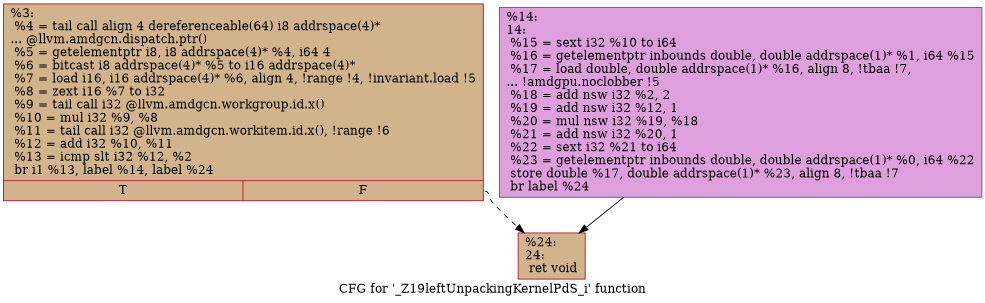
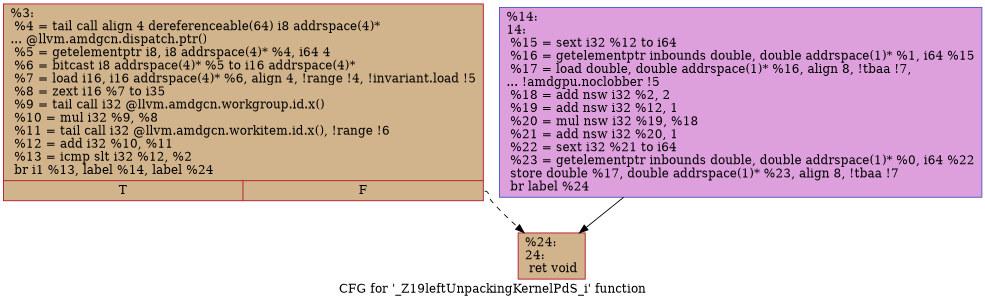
  digraph {
    label="CFG for '_Z19leftUnpackingKernelPdS_i' function"
    node [color="#b70d28ff" fillcolor=tan shape=record style=filled]
-   n1 [label="{%3:\l  %4 = tail call align 4 dereferenceable(64) i8 addrspace(4)*\l... @llvm.amdgcn.dispatch.ptr()\l  %5 = getelementptr i8, i8 addrspace(4)* %4, i64 4\l  %6 = bitcast i8 addrspace(4)* %5 to i16 addrspace(4)*\l  %7 = load i16, i16 addrspace(4)* %6, align 4, !range !4, !invariant.load !5\l  %8 = zext i16 %7 to i32\l  %9 = tail call i32 @llvm.amdgcn.workgroup.id.x()\l  %10 = mul i32 %9, %8\l  %11 = tail call i32 @llvm.amdgcn.workitem.id.x(), !range !6\l  %12 = add i32 %10, %11\l  %13 = icmp slt i32 %12, %2\l  br i1 %13, label %14, label %24\l|{<s0>T|<s1>F}}"]
+   n1 [label="{%3:\l  %4 = tail call align 4 dereferenceable(64) i8 addrspace(4)*\l... @llvm.amdgcn.dispatch.ptr()\l  %5 = getelementptr i8, i8 addrspace(4)* %4, i64 4\l  %6 = bitcast i8 addrspace(4)* %5 to i16 addrspace(4)*\l  %7 = load i16, i16 addrspace(4)* %6, align 4, !range !4, !invariant.load !5\l  %8 = zext i16 %7 to i35\l  %9 = tail call i32 @llvm.amdgcn.workgroup.id.x()\l  %10 = mul i32 %9, %8\l  %11 = tail call i32 @llvm.amdgcn.workitem.id.x(), !range !6\l  %12 = add i32 %10, %11\l  %13 = icmp slt i32 %12, %2\l  br i1 %13, label %14, label %24\l|{<s0>T|<s1>F}}"]
    n2 [label="{%24:\l24:                                               \l  ret void\l}"]
-   n3 [color="#3d50c3ff" fillcolor=plum label="{%14:\l14:                                               \l  %15 = sext i32 %10 to i64\l  %16 = getelementptr inbounds double, double addrspace(1)* %1, i64 %15\l  %17 = load double, double addrspace(1)* %16, align 8, !tbaa !7,\l... !amdgpu.noclobber !5\l  %18 = add nsw i32 %2, 2\l  %19 = add nsw i32 %12, 1\l  %20 = mul nsw i32 %19, %18\l  %21 = add nsw i32 %20, 1\l  %22 = sext i32 %21 to i64\l  %23 = getelementptr inbounds double, double addrspace(1)* %0, i64 %22\l  store double %17, double addrspace(1)* %23, align 8, !tbaa !7\l  br label %24\l}"]
+   n3 [color="#3d50c3ff" fillcolor=plum label="{%14:\l14:                                               \l  %15 = sext i32 %12 to i64\l  %16 = getelementptr inbounds double, double addrspace(1)* %1, i64 %15\l  %17 = load double, double addrspace(1)* %16, align 8, !tbaa !7,\l... !amdgpu.noclobber !5\l  %18 = add nsw i32 %2, 2\l  %19 = add nsw i32 %12, 1\l  %20 = mul nsw i32 %19, %18\l  %21 = add nsw i32 %20, 1\l  %22 = sext i32 %21 to i64\l  %23 = getelementptr inbounds double, double addrspace(1)* %0, i64 %22\l  store double %17, double addrspace(1)* %23, align 8, !tbaa !7\l  br label %24\l}"]
    n1 -> n2 [style=dashed tailport=s1]
    n3 -> n2 [style=solid]
  }
